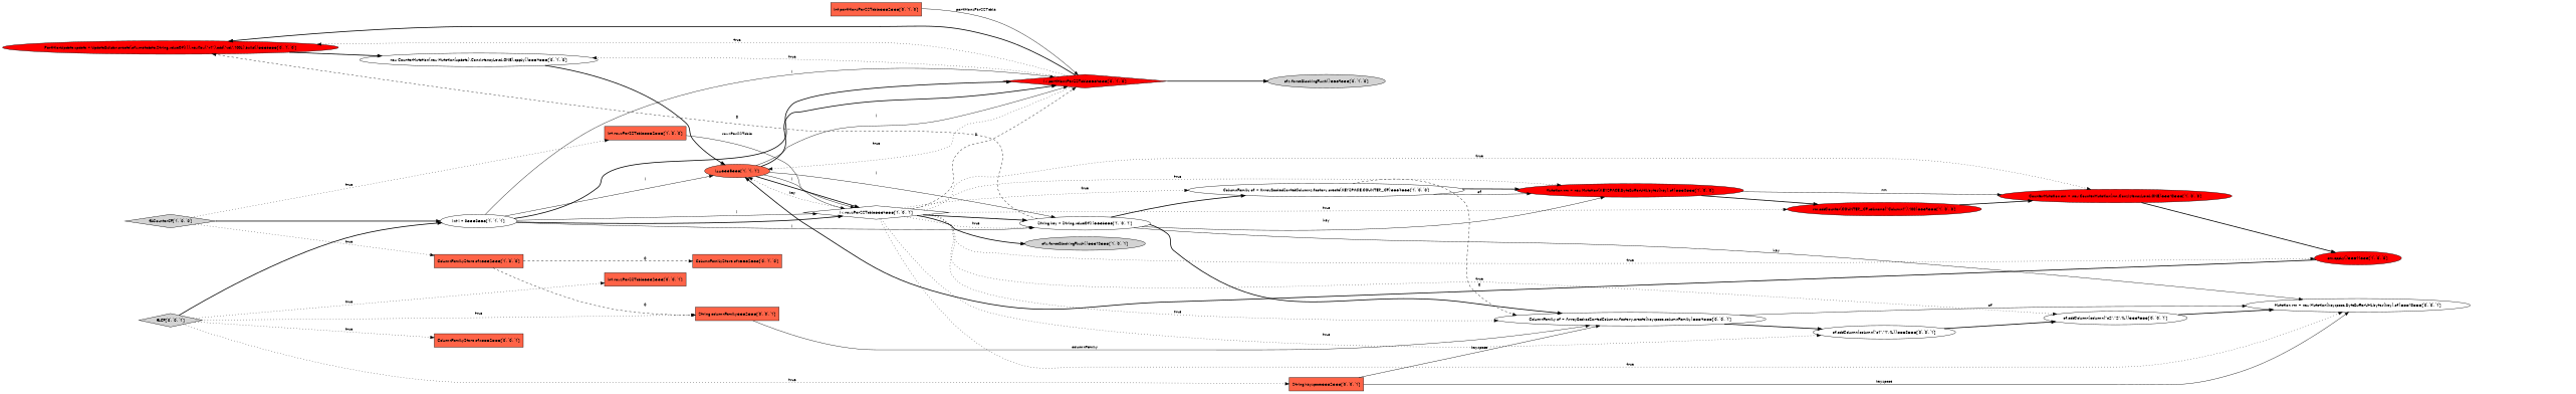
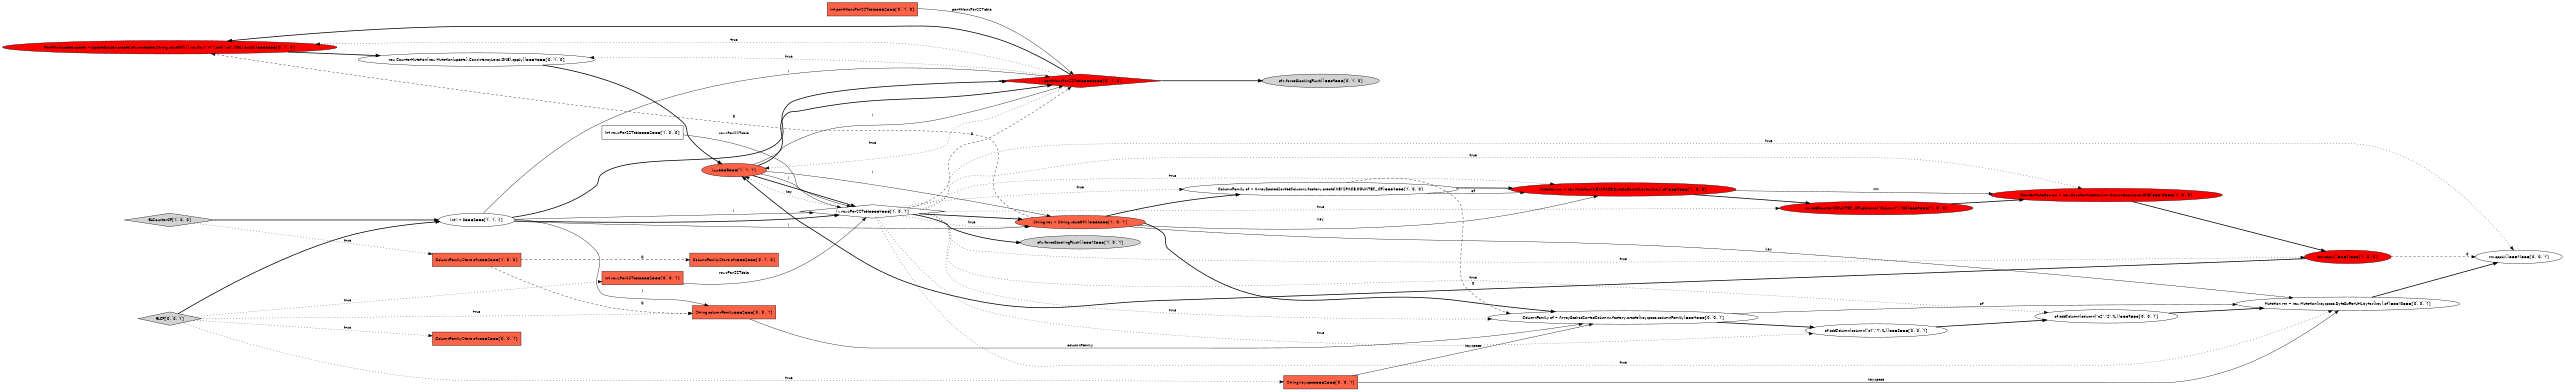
  digraph {
    fontname="Patrick Hand"
    rankdir=LR
    node [fillcolor=white fontname="Patrick Hand" shape=ellipse style=filled]
    edge [fontname="Patrick Hand" style=bold]
    n1 [fillcolor=red label="PartitionUpdate update = UpdateBuilder.create(cfs.metadata,String.valueOf(i)).newRow(\"r1\").add(\"val\",100L).build()@@@6@@@['0', '1', '0']"]
    n2 [label="new CounterMutation(new Mutation(update),ConsistencyLevel.ONE).apply()@@@7@@@['0', '1', '0']"]
    n3 [fillcolor=tomato label="i++@@@5@@@['1', '1', '1']"]
    n4 [fillcolor=lightgray label="fillCounterCF['1', '0', '0']" shape=diamond]
-   n5 [fillcolor=tomato label="int rowsPerSSTable@@@2@@@['1', '0', '0']" shape=box]
+   n5 [label="int rowsPerSSTable@@@2@@@['1', '0', '0']" shape=box]
    n6 [label="int i = 0@@@3@@@['1', '1', '1']"]
    n7 [fillcolor=tomato label="ColumnFamilyStore cfs@@@2@@@['1', '0', '0']" shape=box]
    n8 [label="i < rowsPerSSTable@@@4@@@['1', '0', '1']" shape=diamond]
    n9 [fillcolor=red label="i < partitionsPerSSTable@@@4@@@['0', '1', '0']" shape=diamond]
-   n10 [label="String key = String.valueOf(i)@@@6@@@['1', '0', '1']"]
+   n10 [fillcolor=tomato label="String key = String.valueOf(i)@@@6@@@['1', '0', '1']"]
    n11 [fillcolor=tomato label="ColumnFamilyStore cfs@@@2@@@['0', '1', '0']" shape=box]
    n12 [fillcolor=tomato label="String columnFamily@@@2@@@['0', '0', '1']" shape=box]
    n13 [label="ColumnFamily cf = ArrayBackedSortedColumns.factory.create(KEYSPACE,COUNTER_CF)@@@7@@@['1', '0', '0']"]
    n14 [label="ColumnFamily cf = ArrayBackedSortedColumns.factory.create(keyspace,columnFamily)@@@7@@@['0', '0', '1']"]
    n15 [fillcolor=red label="Mutation rm = new Mutation(KEYSPACE,ByteBufferUtil.bytes(key),cf)@@@8@@@['1', '0', '0']"]
    n16 [fillcolor=red label="cm.apply()@@@11@@@['1', '0', '0']"]
+   n17 [label="rm.apply()@@@11@@@['0', '0', '1']"]
    n18 [fillcolor=red label="CounterMutation cm = new CounterMutation(rm,ConsistencyLevel.ONE)@@@10@@@['1', '0', '0']"]
    n19 [label="Mutation rm = new Mutation(keyspace,ByteBufferUtil.bytes(key),cf)@@@10@@@['0', '0', '1']"]
    n20 [label="cf.addColumn(column(\"c1\",\"1\",1L))@@@8@@@['0', '0', '1']"]
    n21 [label="cf.addColumn(column(\"c2\",\"2\",1L))@@@9@@@['0', '0', '1']"]
    n22 [fillcolor=lightgray label="cfs.forceBlockingFlush()@@@13@@@['1', '0', '1']"]
    n23 [fillcolor=red label="rm.addCounter(COUNTER_CF,cellname(\"Column1\"),100)@@@9@@@['1', '0', '0']"]
    n24 [fillcolor=lightgray label="cfs.forceBlockingFlush()@@@9@@@['0', '1', '0']"]
    n25 [fillcolor=tomato label="ColumnFamilyStore cfs@@@2@@@['0', '0', '1']" shape=box]
    n26 [fillcolor=lightgray label="fillCF['0', '0', '1']" shape=diamond]
    n27 [fillcolor=tomato label="int rowsPerSSTable@@@2@@@['0', '0', '1']" shape=box]
    n28 [fillcolor=tomato label="String keyspace@@@2@@@['0', '0', '1']" shape=box]
    n29 [fillcolor=tomato label="int partitionsPerSSTable@@@2@@@['0', '1', '0']" shape=box]
    n1 -> n2
    n2 -> n3
    n3 -> n8 [label=i style=solid]
    n3 -> n8
    n3 -> n9
    n3 -> n9 [label=i style=solid]
    n3 -> n10 [label=i style=solid]
-   n4 -> n5 [label=true style=dotted]
    n4 -> n6
    n4 -> n7 [label=true style=dotted]
    n5 -> n8 [label=rowsPerSSTable style=solid]
-   n6 -> n3 [label=i style=solid]
+   n6 -> n12 [label=i style=solid]
    n6 -> n8
    n6 -> n8 [label=i style=solid]
    n6 -> n9
    n6 -> n9 [label=i style=solid]
    n6 -> n10 [label=i style=solid]
    n7 -> n11 [label=0 style=dashed]
    n7 -> n12 [label=0 style=dashed]
    n8 -> n3 [label=key style=dotted]
    n8 -> n9 [label=0 style=dashed]
    n8 -> n10
    n8 -> n10 [label=true style=dotted]
    n8 -> n13 [label=true style=dotted]
    n8 -> n14 [label=true style=dotted]
    n8 -> n15 [label=true style=dotted]
    n8 -> n16 [label=true style=dotted]
+   n8 -> n17 [label=true style=dotted]
    n8 -> n18 [label=true style=dotted]
    n8 -> n19 [label=true style=dotted]
    n8 -> n20 [label=true style=dotted]
    n8 -> n21 [label=true style=dotted]
    n8 -> n22
    n8 -> n23 [label=true style=dotted]
    n9 -> n1
    n9 -> n1 [label=true style=dotted]
    n9 -> n2 [label=true style=dotted]
    n9 -> n3 [label=true style=dotted]
    n9 -> n24
    n10 -> n1 [label=0 style=dashed]
    n10 -> n13
    n10 -> n14
    n10 -> n15 [label=key style=solid]
    n10 -> n19 [label=key style=solid]
    n12 -> n14 [label=columnFamily style=solid]
    n13 -> n14 [label=0 style=dashed]
    n13 -> n15 [label=cf style=solid]
    n13 -> n15
    n14 -> n19 [label=cf style=solid]
    n14 -> n20
    n15 -> n18 [label=rm style=solid]
    n15 -> n23
    n16 -> n3
+   n16 -> n17 [label=0 style=dashed]
    n18 -> n16
+   n19 -> n17
    n20 -> n21
    n21 -> n19
    n23 -> n18
    n26 -> n6
    n26 -> n12 [label=true style=dotted]
    n26 -> n25 [label=true style=dotted]
    n26 -> n27 [label=true style=dotted]
    n26 -> n28 [label=true style=dotted]
+   n27 -> n8 [label=rowsPerSSTable style=solid]
    n28 -> n14 [label=keyspace style=solid]
    n28 -> n19 [label=keyspace style=solid]
    n29 -> n9 [label=partitionsPerSSTable style=solid]
  }
